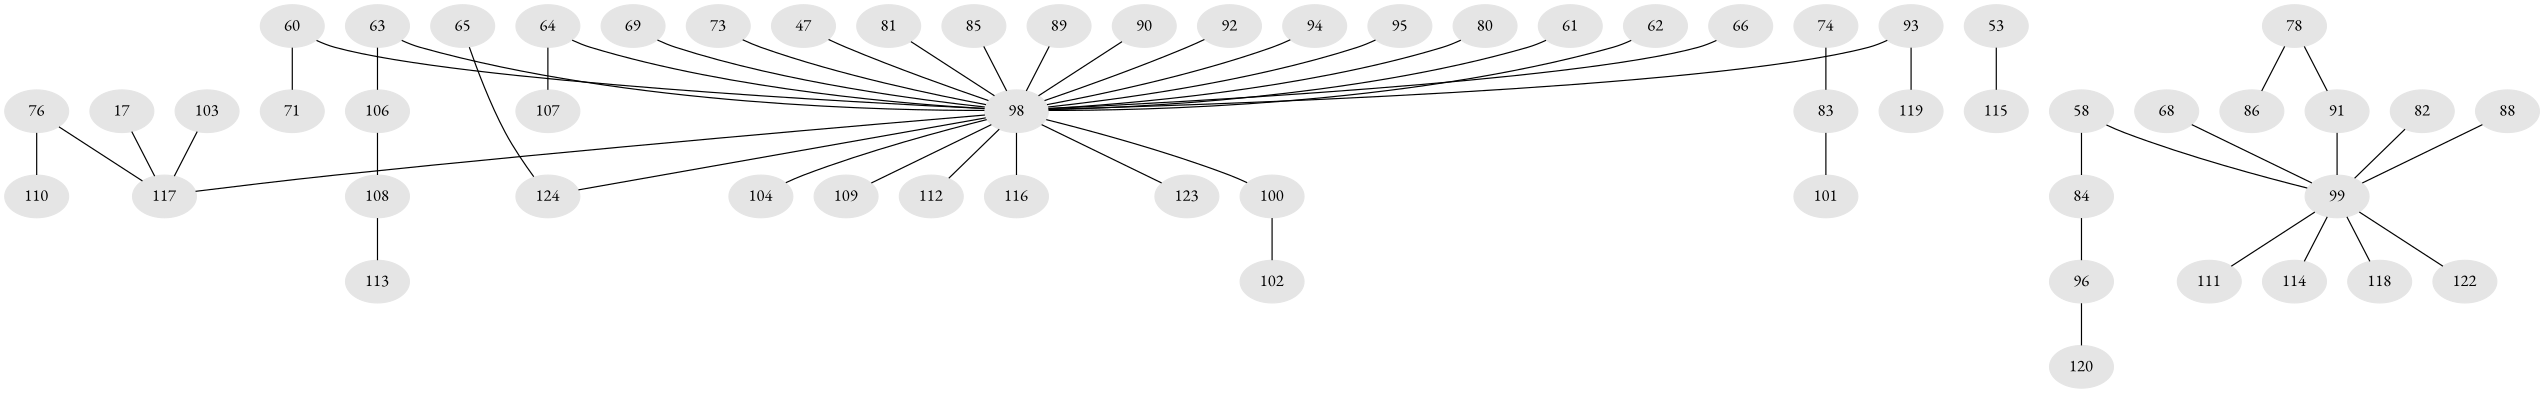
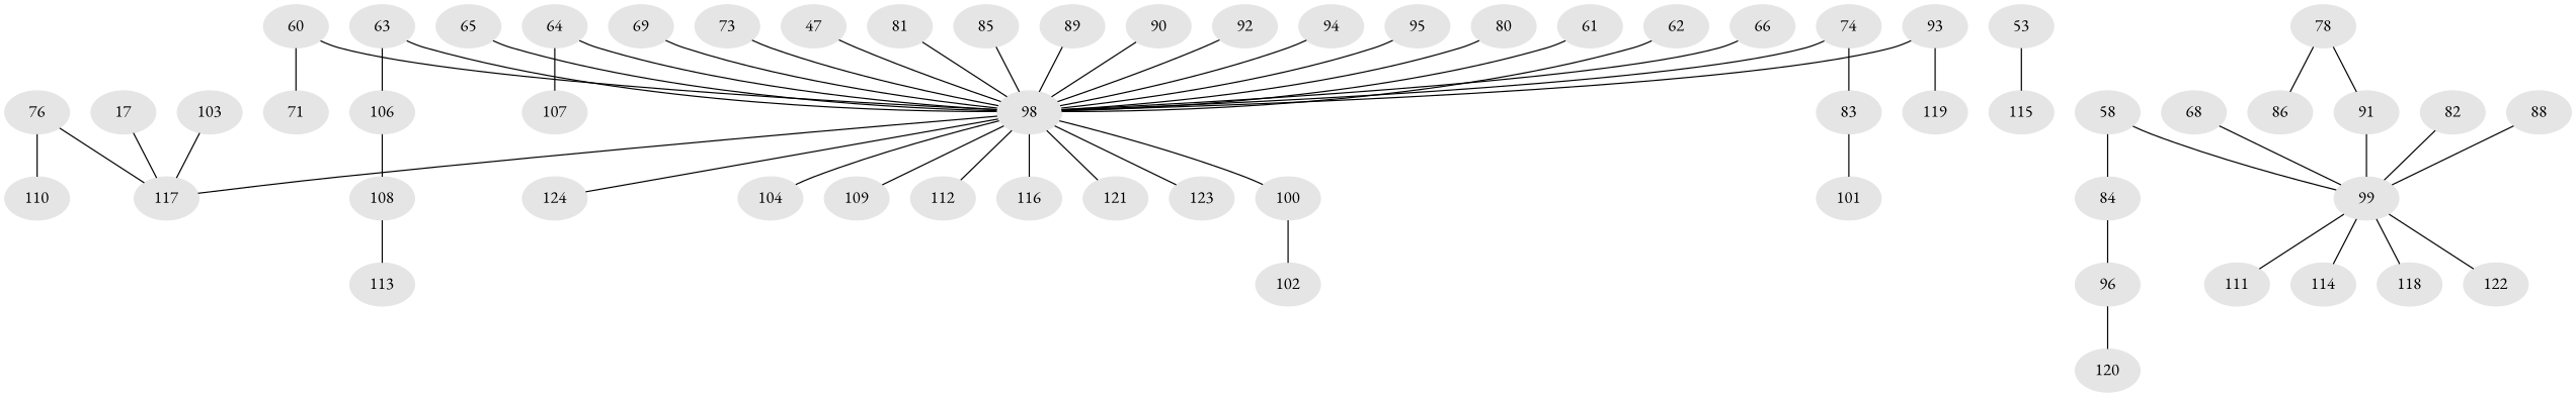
  graph {
    fontname="EB Garamond"
    node [color=gray90 fontname="EB Garamond" style=filled]
    edge [fontname="EB Garamond"]
    80 [super="+48"]
    98 [super="+3+97+75+52+55+57+54+59"]
    53
    115
    58
    84
    99 [super="+56"]
    96
    111
    114
    118
    122
    60
    71
    117 [super="+30"]
    100
    104
    109
    112
    116
+   121
    123
    124
    61
    62
    63
    106
    108
    64 [super="+33"]
    107
    65 [super="+28+34"]
    66
    68
    69
    73
    74
    83
    101
    76
    110
    n41 [label=47]
    78
    86
    91 [super="+31"]
    81
    82
    120
    85
    n49 [label=17]
    88
    89
    90
    92
    93
    119
    94 [super="+43+46"]
    95
    102
    103
    113
    80 -- 98
    98 -- 117
    98 -- 100
    98 -- 104
    98 -- 109
    98 -- 112
    98 -- 116
+   98 -- 121
    98 -- 123
    98 -- 124
    53 -- 115
    58 -- 84
    58 -- 99
    84 -- 96
    99 -- 111
    99 -- 114
    99 -- 118
    99 -- 122
    96 -- 120
    60 -- 98
    60 -- 71
    100 -- 102
    61 -- 98
    62 -- 98
    63 -- 98
    63 -- 106
    106 -- 108
    108 -- 113
    64 -- 98
    64 -- 107
-   65 -- 124
+   65 -- 98
    66 -- 98
    68 -- 99
    69 -- 98
    73 -- 98
+   74 -- 98
    74 -- 83
    83 -- 101
    76 -- 117
    76 -- 110
    n41 -- 98
    78 -- 86
    78 -- 91
    91 -- 99
    81 -- 98
    82 -- 99
    85 -- 98
    n49 -- 117
    88 -- 99
    89 -- 98
    90 -- 98
    92 -- 98
    93 -- 98
    93 -- 119
    94 -- 98
    95 -- 98
    103 -- 117
  }
